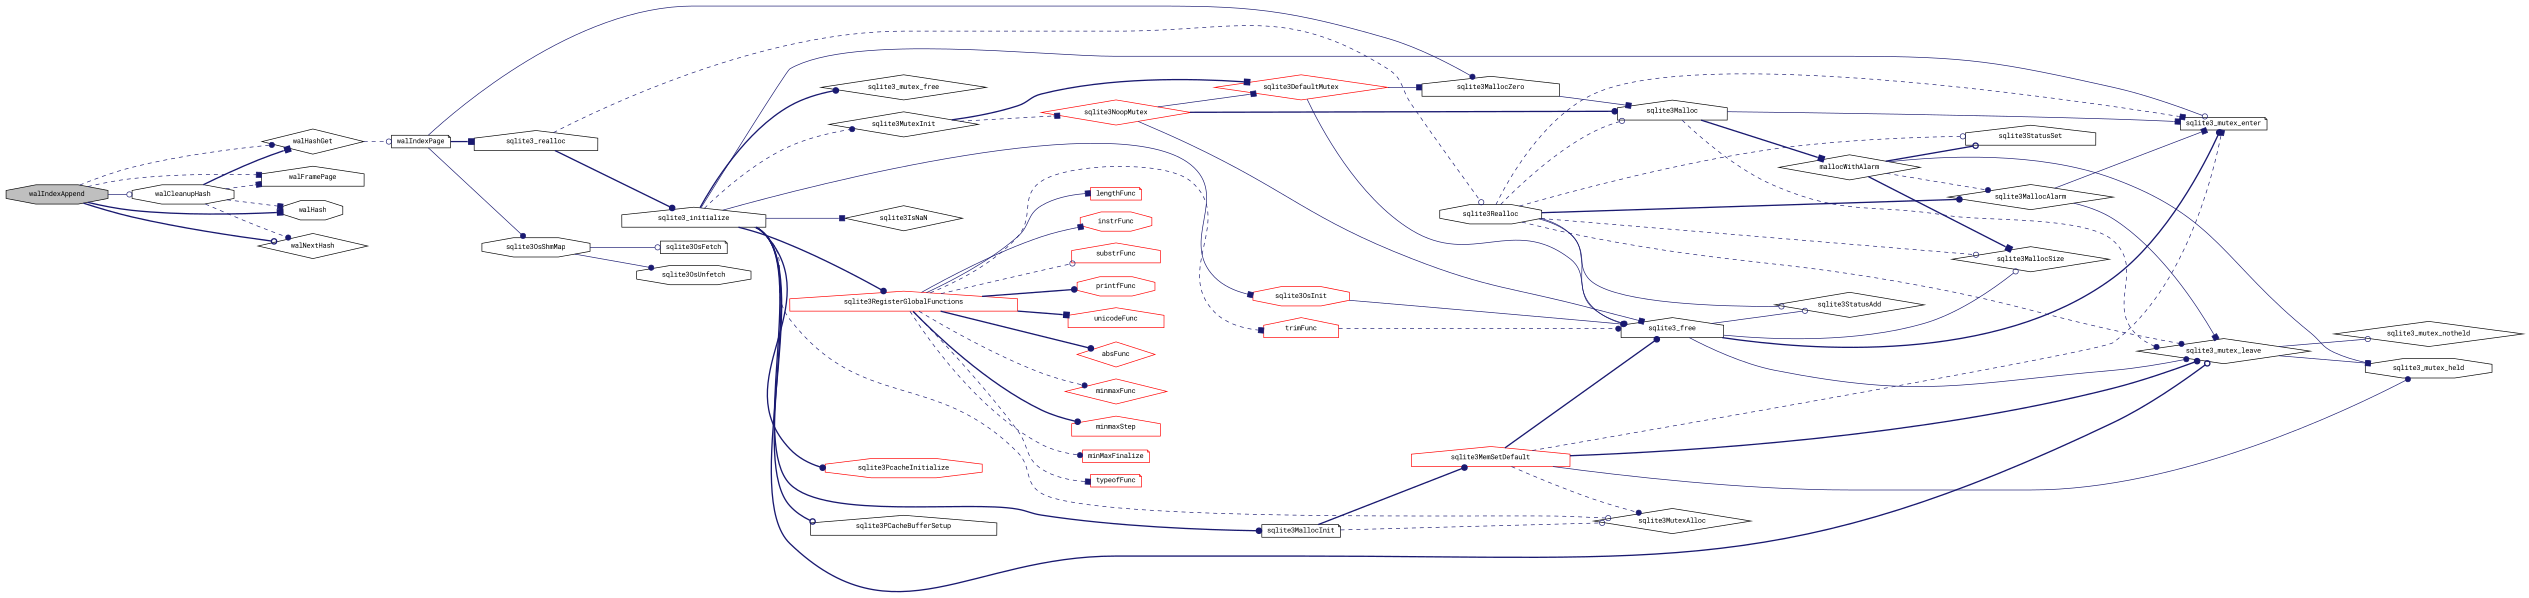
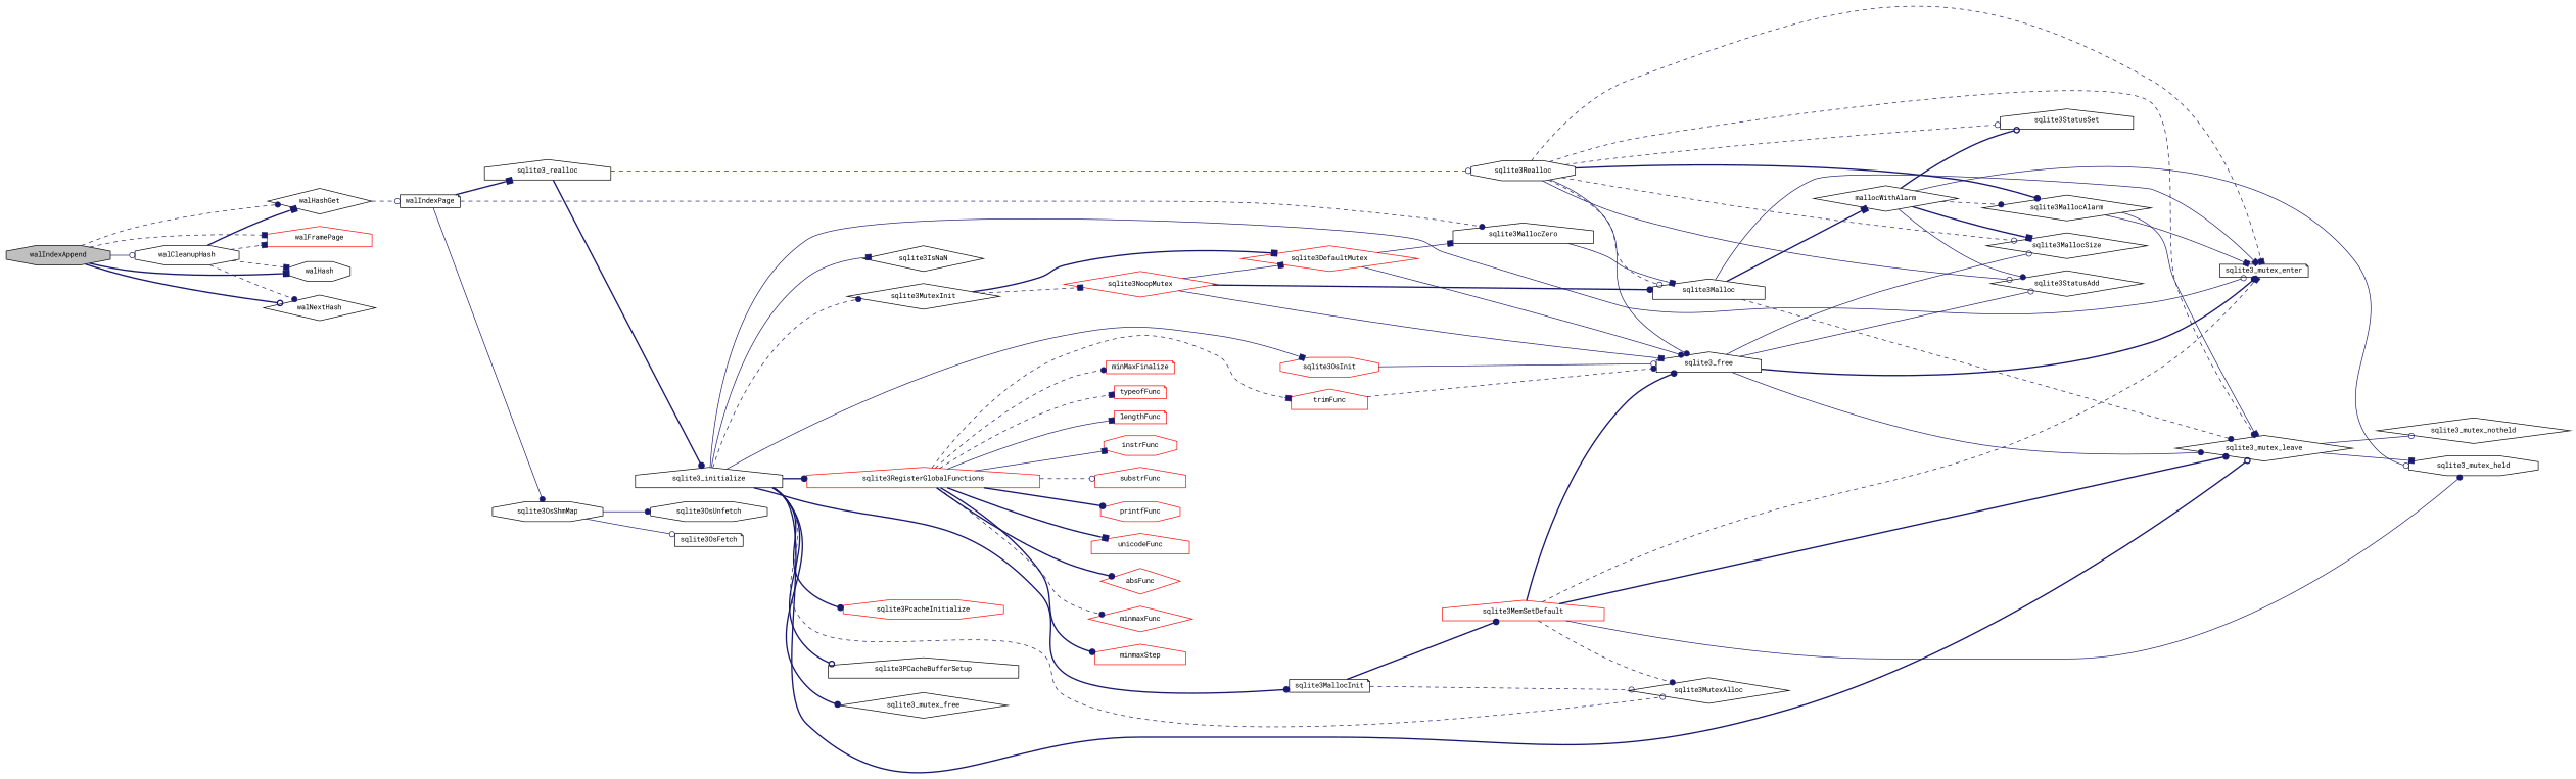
  digraph {
    fontname="Roboto Mono"
    rankdir=LR
    node [color=black fillcolor=white fontname="Roboto Mono" fontsize=10 shape=diamond style=filled]
    edge [arrowhead=dot color=midnightblue fontname="Roboto Mono" fontsize=10 labelfontname=FreeSans labelfontsize=10 style=solid]
    n1 [fillcolor=grey75 fontcolor=black height=0.2 label=walIndexAppend shape=octagon width=0.4]
    n2 [height=0.2 label=walHashGet width=0.4]
-   n3 [height=0.2 label=walFramePage shape=house width=0.4]
+   n3 [color=red height=0.2 label=walFramePage shape=house width=0.4]
    n4 [height=0.2 label=walCleanupHash shape=octagon width=0.4]
    n5 [height=0.2 label=walHash shape=octagon width=0.4]
    n6 [height=0.2 label=walNextHash width=0.4]
    n7 [height=0.2 label=walIndexPage shape=note width=0.4]
    n8 [height=0.2 label=sqlite3_realloc shape=house width=0.4]
    n9 [height=0.2 label=sqlite3MallocZero shape=house width=0.4]
    n10 [height=0.2 label=sqlite3OsShmMap shape=octagon width=0.4]
    n11 [height=0.2 label=sqlite3_initialize shape=house width=0.4]
    n12 [height=0.2 label=sqlite3Realloc shape=octagon width=0.4]
    n13 [height=0.2 label=sqlite3Malloc shape=house width=0.4]
    n14 [height=0.2 label=sqlite3OsFetch shape=note width=0.4]
    n15 [height=0.2 label=sqlite3OsUnfetch shape=octagon width=0.4]
    n16 [height=0.2 label=sqlite3MutexInit width=0.4]
    n17 [height=0.2 label=sqlite3_mutex_enter shape=note width=0.4]
    n18 [height=0.2 label=sqlite3_mutex_leave width=0.4]
    n19 [height=0.2 label=sqlite3MutexAlloc width=0.4]
    n20 [height=0.2 label=sqlite3MallocInit shape=note width=0.4]
    n21 [color=red height=0.2 label=sqlite3RegisterGlobalFunctions shape=house width=0.4]
    n22 [color=red height=0.2 label=sqlite3PcacheInitialize shape=octagon width=0.4]
    n23 [color=red height=0.2 label=sqlite3OsInit shape=octagon width=0.4]
    n24 [height=0.2 label=sqlite3PCacheBufferSetup shape=house width=0.4]
    n25 [height=0.2 label=sqlite3_mutex_free width=0.4]
    n26 [height=0.2 label=sqlite3IsNaN width=0.4]
    n27 [height=0.2 label=sqlite3_free shape=house width=0.4]
    n28 [height=0.2 label=sqlite3StatusSet shape=house width=0.4]
    n29 [height=0.2 label=sqlite3MallocAlarm width=0.4]
    n30 [height=0.2 label=sqlite3MallocSize width=0.4]
    n31 [height=0.2 label=sqlite3StatusAdd width=0.4]
    n32 [color=red height=0.2 label=sqlite3DefaultMutex width=0.4]
    n33 [color=red height=0.2 label=sqlite3NoopMutex width=0.4]
    n34 [height=0.2 label=sqlite3_mutex_held shape=octagon width=0.4]
    n35 [height=0.2 label=sqlite3_mutex_notheld width=0.4]
    n36 [color=red height=0.2 label=sqlite3MemSetDefault shape=house width=0.4]
    n37 [color=red height=0.2 label=trimFunc shape=house width=0.4]
    n38 [color=red height=0.2 label=minmaxFunc width=0.4]
    n39 [color=red height=0.2 label=minmaxStep shape=house width=0.4]
    n40 [color=red height=0.2 label=minMaxFinalize shape=note width=0.4]
    n41 [color=red height=0.2 label=typeofFunc shape=note width=0.4]
    n42 [color=red height=0.2 label=lengthFunc shape=note width=0.4]
    n43 [color=red height=0.2 label=instrFunc shape=octagon width=0.4]
    n44 [color=red height=0.2 label=substrFunc shape=house width=0.4]
    n45 [color=red height=0.2 label=printfFunc shape=octagon width=0.4]
    n46 [color=red height=0.2 label=unicodeFunc shape=house width=0.4]
    n47 [color=red height=0.2 label=absFunc width=0.4]
    n48 [height=0.2 label=mallocWithAlarm width=0.4]
    n1 -> n2 [style=dashed]
    n1 -> n3 [arrowhead=box style=dashed]
    n1 -> n4 [arrowhead=odot]
    n1 -> n5 [arrowhead=box style=bold]
    n1 -> n6 [arrowhead=odot style=bold]
    n2 -> n7 [arrowhead=odot style=dashed]
    n4 -> n2 [arrowhead=box style=bold]
    n4 -> n3 [arrowhead=box style=dashed]
    n4 -> n5 [arrowhead=box style=dashed]
    n4 -> n6 [style=dashed]
    n7 -> n8 [arrowhead=box style=bold]
-   n7 -> n9
+   n7 -> n9 [style=dashed]
    n7 -> n10
    n8 -> n11 [style=bold]
    n8 -> n12 [arrowhead=odot style=dashed]
    n9 -> n13 [arrowhead=box]
    n10 -> n14 [arrowhead=odot]
    n10 -> n15
    n11 -> n16 [style=dashed]
    n11 -> n17 [arrowhead=odot]
    n11 -> n18 [arrowhead=odot style=bold]
    n11 -> n19 [arrowhead=odot style=dashed]
    n11 -> n20 [style=bold]
    n11 -> n21 [style=bold]
    n11 -> n22 [style=bold]
    n11 -> n23 [arrowhead=box]
    n11 -> n24 [arrowhead=odot style=bold]
    n11 -> n25 [style=bold]
    n11 -> n26 [arrowhead=box]
    n12 -> n13 [arrowhead=odot style=dashed]
    n12 -> n17 [arrowhead=box style=dashed]
    n12 -> n18 [style=dashed]
    n12 -> n27
    n12 -> n28 [arrowhead=odot style=dashed]
    n12 -> n29 [style=bold]
    n12 -> n30 [arrowhead=odot style=dashed]
    n12 -> n31 [arrowhead=odot]
    n13 -> n17 [arrowhead=box]
    n13 -> n18 [style=dashed]
    n13 -> n48 [arrowhead=box style=bold]
    n16 -> n32 [arrowhead=box style=bold]
    n16 -> n33 [arrowhead=box style=dashed]
    n18 -> n34 [arrowhead=box]
    n18 -> n35 [arrowhead=odot]
    n20 -> n19 [arrowhead=odot style=dashed]
    n20 -> n36 [style=bold]
    n21 -> n37 [arrowhead=box style=dashed]
    n21 -> n38 [style=dashed]
    n21 -> n39 [style=bold]
    n21 -> n40 [style=dashed]
    n21 -> n41 [arrowhead=box style=dashed]
    n21 -> n42 [arrowhead=box]
    n21 -> n43 [arrowhead=box]
    n21 -> n44 [arrowhead=odot style=dashed]
    n21 -> n45 [style=bold]
    n21 -> n46 [arrowhead=box style=bold]
    n21 -> n47 [style=bold]
    n23 -> n27 [arrowhead=odot]
    n27 -> n17 [style=bold]
    n27 -> n18
    n27 -> n30 [arrowhead=odot]
    n27 -> n31 [arrowhead=odot]
    n29 -> n17 [arrowhead=box]
    n29 -> n18 [arrowhead=box]
    n32 -> n9 [arrowhead=box]
    n32 -> n27
    n33 -> n13 [style=bold]
    n33 -> n27 [arrowhead=box]
    n33 -> n32 [arrowhead=box]
    n36 -> n17 [arrowhead=box style=dashed]
    n36 -> n18 [style=bold]
    n36 -> n19 [style=dashed]
    n36 -> n27 [style=bold]
    n36 -> n34
    n37 -> n27 [style=dashed]
    n48 -> n28 [arrowhead=odot style=bold]
    n48 -> n29 [style=dashed]
    n48 -> n30 [arrowhead=box style=bold]
+   n48 -> n31
    n48 -> n34 [arrowhead=odot]
  }
